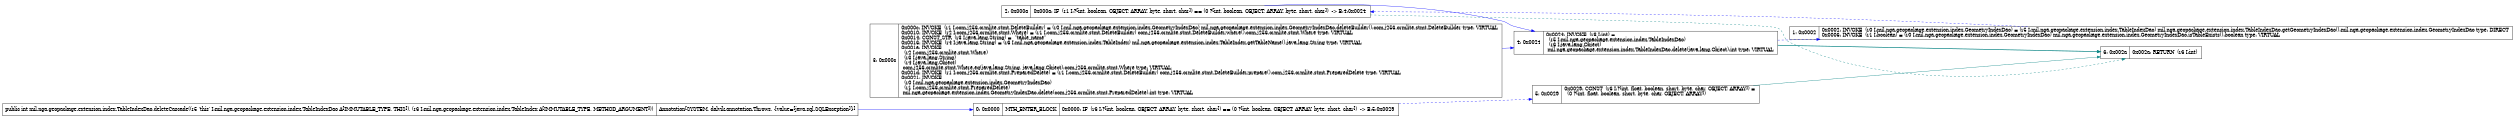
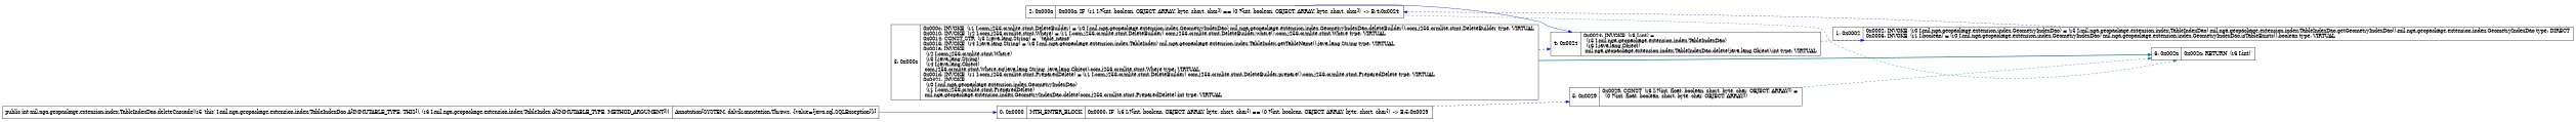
  digraph {
    rankdir=LR
    node [shape=record]
    edge [color=blue style=dashed]
    n1 [label="{0\:\ 0x0000|MTH_ENTER_BLOCK\l|0x0000: IF  (r6 I:?[int, boolean, OBJECT, ARRAY, byte, short, char]) == (0 ?[int, boolean, OBJECT, ARRAY, byte, short, char])  \-\> B:5:0x0029 \l}"]
    n2 [label="{5\:\ 0x0029|0x0029: CONST  (r6 I:?[int, float, boolean, short, byte, char, OBJECT, ARRAY]) = \l  (0 ?[int, float, boolean, short, byte, char, OBJECT, ARRAY])\l \l}"]
    n3 [label="{1\:\ 0x0002|0x0002: INVOKE  (r0 I:mil.nga.geopackage.extension.index.GeometryIndexDao) = (r5 I:mil.nga.geopackage.extension.index.TableIndexDao) mil.nga.geopackage.extension.index.TableIndexDao.getGeometryIndexDao():mil.nga.geopackage.extension.index.GeometryIndexDao type: DIRECT \l0x0006: INVOKE  (r1 I:boolean) = (r0 I:mil.nga.geopackage.extension.index.GeometryIndexDao) mil.nga.geopackage.extension.index.GeometryIndexDao.isTableExists():boolean type: VIRTUAL \l}"]
    n4 [label="{2\:\ 0x000a|0x000a: IF  (r1 I:?[int, boolean, OBJECT, ARRAY, byte, short, char]) == (0 ?[int, boolean, OBJECT, ARRAY, byte, short, char])  \-\> B:4:0x0024 \l}"]
    n5 [label="{6\:\ 0x002a|0x002a: RETURN  (r6 I:int) \l}"]
    n6 [label="{4\:\ 0x0024|0x0024: INVOKE  (r8 I:int) = \l  (r5 I:mil.nga.geopackage.extension.index.TableIndexDao)\l  (r6 I:java.lang.Object)\l mil.nga.geopackage.extension.index.TableIndexDao.delete(java.lang.Object):int type: VIRTUAL \l}"]
-   n7 [label="{3\:\ 0x000c|0x000c: INVOKE  (r1 I:com.j256.ormlite.stmt.DeleteBuilder) = (r0 I:mil.nga.geopackage.extension.index.GeometryIndexDao) mil.nga.geopackage.extension.index.GeometryIndexDao.deleteBuilder():com.j256.ormlite.stmt.DeleteBuilder type: VIRTUAL \l0x0010: INVOKE  (r2 I:com.j256.ormlite.stmt.Where) = (r1 I:com.j256.ormlite.stmt.DeleteBuilder) com.j256.ormlite.stmt.DeleteBuilder.where():com.j256.ormlite.stmt.Where type: VIRTUAL \l0x0014: CONST_STR  (r3 I:java.lang.String) =  \"table_name\" \l0x0016: INVOKE  (r4 I:java.lang.String) = (r6 I:mil.nga.geopackage.extension.index.TableIndex) mil.nga.geopackage.extension.index.TableIndex.getTableName():java.lang.String type: VIRTUAL \l0x001a: INVOKE  \l  (r2 I:com.j256.ormlite.stmt.Where)\l  (r3 I:java.lang.String)\l  (r4 I:java.lang.Object)\l com.j256.ormlite.stmt.Where.eq(java.lang.String, java.lang.Object):com.j256.ormlite.stmt.Where type: VIRTUAL \l0x001d: INVOKE  (r1 I:com.j256.ormlite.stmt.PreparedDelete) = (r1 I:com.j256.ormlite.stmt.DeleteBuilder) com.j256.ormlite.stmt.DeleteBuilder.prepare():com.j256.ormlite.stmt.PreparedDelete type: VIRTUAL \l0x0021: INVOKE  \l  (r0 I:mil.nga.geopackage.extension.index.GeometryIndexDao)\l  (r1 I:com.j256.ormlite.stmt.PreparedDelete)\l mil.nga.geopackage.extension.index.GeometryIndexDao.delete(com.j256.ormlite.stmt.PreparedDelete):int type: VIRTUAL \l}"]
+   n7 [label="{3\:\ 0x000c|0x000c: INVOKE  (r1 I:com.j256.ormlite.stmt.DeleteBuilder) = (r0 I:mil.nga.geopackage.extension.index.GeometryIndexDao) mil.nga.geopackage.extension.index.GeometryIndexDao.deleteBuilder():com.j256.ormlite.stmt.DeleteBuilder type: VIRTUAL \l0x0010: INVOKE  (r2 I:com.j256.ormlite.stmt.Where) = (r1 I:com.j256.ormlite.stmt.DeleteBuilder) com.j256.ormlite.stmt.DeleteBuilder.where():com.j256.ormlite.stmt.Where type: VIRTUAL \l0x0014: CONST_STR  (r3 I:java.lang.String) =  \"table_name\" \l0x0016: INVOKE  (r4 I:java.lang.String) = (r6 I:mil.nga.geopackage.extension.index.TableIndex) mil.nga.geopackage.extension.index.TableIndex.getTableName():java.lang.String type: VIRTUAL \l0x001a: INVOKE  \l  (r2 I:com.j256.ormlite.stmt.Where)\l  (r3 I:java.lang.String)\l  (r4 I:java.lang.Object)\l com.j256.ormlite.stmt.Where.eq(java.lang.String, java.lang.Object):com.j256.ormlite.stmt.Where type: VIRTUAL \l0x001d: INVOKE  (r1 I:com.j256.ormlite.stmt.PreparedDelete) = (r1 I:com.j256.ormlite.stmt.DeleteBuilder) com.j256.ormlite.stmt.DeleteBuilder.prepare():com.j256.ormlite.stmt.PreparedDelete type: VIRTUAL \l0x0421: INVOKE  \l  (r0 I:mil.nga.geopackage.extension.index.GeometryIndexDao)\l  (r1 I:com.j256.ormlite.stmt.PreparedDelete)\l mil.nga.geopackage.extension.index.GeometryIndexDao.delete(com.j256.ormlite.stmt.PreparedDelete):int type: VIRTUAL \l}"]
    n8 [label="{public int mil.nga.geopackage.extension.index.TableIndexDao.deleteCascade((r5 'this' I:mil.nga.geopackage.extension.index.TableIndexDao A[IMMUTABLE_TYPE, THIS]), (r6 I:mil.nga.geopackage.extension.index.TableIndex A[IMMUTABLE_TYPE, METHOD_ARGUMENT]))  | Annotation[SYSTEM, dalvik.annotation.Throws, \{value=[java.sql.SQLException]\}]\l}"]
    n1 -> n2
-   n2 -> n5 [color=teal style=solid]
+   n2 -> n5 [color=teal]
    n3 -> n4
    n4 -> n5 [color=teal]
    n4 -> n6 [style=solid]
    n6 -> n3
-   n6 -> n5 [color=teal style=bold]
-   n7 -> n6 [style=solid]
+   n7 -> n5 [color=teal style=bold]
+   n7 -> n6
    n8 -> n1 [style=solid]
  }
